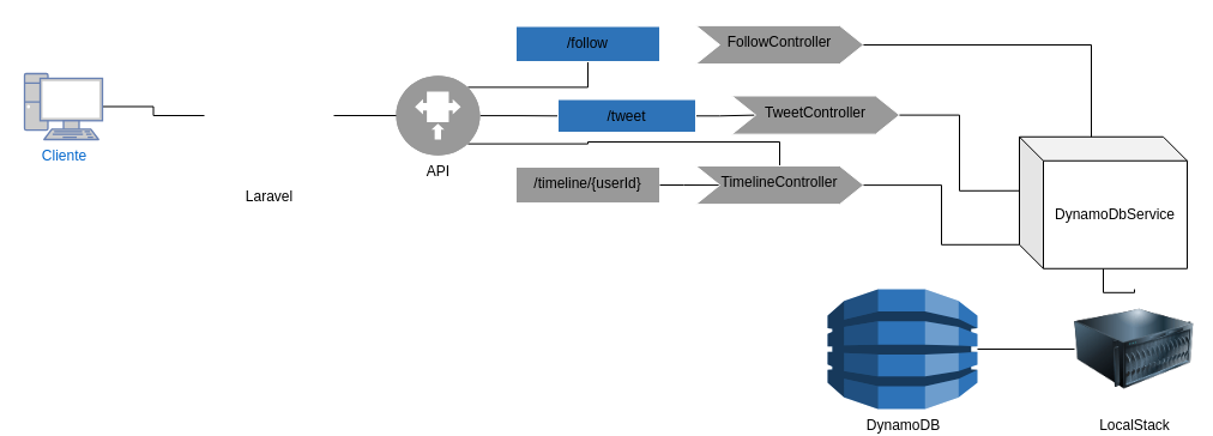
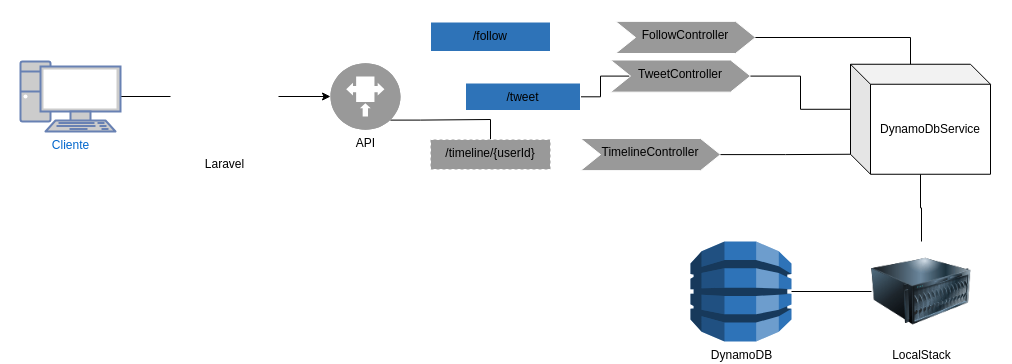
  <mxCell id="0" />
  <mxCell id="1" parent="0" />
  <mxCell id="2" value="Laravel" style="shape=image;html=1;verticalAlign=top;verticalLabelPosition=bottom;labelBackgroundColor=#ffffff;imageAspect=0;aspect=fixed;image=https://cdn1.iconfinder.com/data/icons/ionicons-fill-vol-2/512/logo-laravel-128.png" vertex="1" parent="1"><mxGeometry x="170" y="42" width="108" height="108" as="geometry" /></mxCell>
  <mxCell id="3" style="edgeStyle=orthogonalEdgeStyle;rounded=0;orthogonalLoop=1;jettySize=auto;html=1;entryX=0;entryY=0.5;entryDx=0;entryDy=0;endArrow=none;startFill=0;" edge="1" parent="1" source="4" target="2"><mxGeometry relative="1" as="geometry" /></mxCell>
- <mxCell id="4" value="&lt;div&gt;Cliente&lt;/div&gt;" style="fontColor=#0066CC;verticalAlign=top;verticalLabelPosition=bottom;labelPosition=center;align=center;html=1;outlineConnect=0;fillColor=#CCCCCC;strokeColor=#6881B3;gradientColor=none;gradientDirection=north;strokeWidth=2;shape=mxgraph.networks.pc;" vertex="1" parent="1"><mxGeometry x="20" y="61" width="65" height="55" as="geometry" /></mxCell>
- <mxCell id="5" value="DynamoDB" style="outlineConnect=0;dashed=0;verticalLabelPosition=bottom;verticalAlign=top;align=center;html=1;shape=mxgraph.aws3.dynamo_db;fillColor=#2E73B8;gradientColor=none;" vertex="1" parent="1"><mxGeometry x="690" y="241" width="125" height="100" as="geometry" /></mxCell>
- <mxCell id="6" value="LocalStack" style="image;html=1;image=img/lib/clip_art/computers/Server_128x128.png" vertex="1" parent="1"><mxGeometry x="896" y="241" width="100" height="100" as="geometry" /></mxCell>
- <mxCell id="7" value="" style="edgeStyle=orthogonalEdgeStyle;rounded=0;orthogonalLoop=1;jettySize=auto;html=1;exitX=0.855;exitY=0.855;exitDx=0;exitDy=0;exitPerimeter=0;endArrow=none;startFill=0;" edge="1" parent="1" source="10" target="22"><mxGeometry relative="1" as="geometry" /></mxCell>
- <mxCell id="8" value="" style="edgeStyle=orthogonalEdgeStyle;rounded=0;orthogonalLoop=1;jettySize=auto;html=1;exitX=0.855;exitY=0.145;exitDx=0;exitDy=0;exitPerimeter=0;endArrow=none;startFill=0;" edge="1" parent="1" source="10" target="13"><mxGeometry relative="1" as="geometry" /></mxCell>
- <mxCell id="9" value="" style="edgeStyle=orthogonalEdgeStyle;rounded=0;orthogonalLoop=1;jettySize=auto;html=1;endArrow=none;startFill=0;" edge="1" parent="1" source="10" target="15"><mxGeometry relative="1" as="geometry" /></mxCell>
+ <mxCell id="4" value="&lt;div&gt;Cliente&lt;/div&gt;" style="fontColor=#0066CC;verticalAlign=top;verticalLabelPosition=bottom;labelPosition=center;align=center;html=1;outlineConnect=0;fillColor=#CCCCCC;strokeColor=#6881B3;gradientColor=none;gradientDirection=north;strokeWidth=2;shape=mxgraph.networks.pc;" vertex="1" parent="1"><mxGeometry x="20" y="61" width="100" height="70" as="geometry" /></mxCell>
+ <mxCell id="5" value="DynamoDB" style="outlineConnect=0;dashed=0;verticalLabelPosition=bottom;verticalAlign=top;align=center;html=1;shape=mxgraph.aws3.dynamo_db;fillColor=#2E73B8;gradientColor=none;" vertex="1" parent="1"><mxGeometry x="690" y="241" width="101" height="100" as="geometry" /></mxCell>
+ <mxCell id="6" value="LocalStack" style="image;html=1;image=img/lib/clip_art/computers/Server_128x128.png" vertex="1" parent="1"><mxGeometry x="871" y="241" width="100" height="100" as="geometry" /></mxCell>
+ <mxCell id="7" value="" style="edgeStyle=orthogonalEdgeStyle;rounded=0;orthogonalLoop=1;jettySize=auto;html=1;exitX=0.855;exitY=0.855;exitDx=0;exitDy=0;exitPerimeter=0;endArrow=none;startFill=0;" edge="1" parent="1" source="10" target="12"><mxGeometry relative="1" as="geometry" /></mxCell>
  <mxCell id="10" value="&lt;div&gt;API&lt;/div&gt;" style="fillColor=#999999;verticalLabelPosition=bottom;sketch=0;html=1;strokeColor=#ffffff;verticalAlign=top;align=center;points=[[0.145,0.145,0],[0.5,0,0],[0.855,0.145,0],[1,0.5,0],[0.855,0.855,0],[0.5,1,0],[0.145,0.855,0],[0,0.5,0]];pointerEvents=1;shape=mxgraph.cisco_safe.compositeIcon;bgIcon=ellipse;resIcon=mxgraph.cisco_safe.capability.path_control;" vertex="1" parent="1"><mxGeometry x="330" y="62.75" width="70" height="66.5" as="geometry" /></mxCell>
- <mxCell id="11" style="edgeStyle=orthogonalEdgeStyle;rounded=0;orthogonalLoop=1;jettySize=auto;html=1;entryX=0;entryY=0.5;entryDx=0;entryDy=0;entryPerimeter=0;endArrow=none;startFill=0;" edge="1" parent="1" source="2" target="10"><mxGeometry relative="1" as="geometry" /></mxCell>
- <mxCell id="12" value="&lt;div&gt;/timeline/{userId}&lt;/div&gt;" style="whiteSpace=wrap;html=1;verticalAlign=top;fillColor=#999999;strokeColor=#ffffff;sketch=0;pointerEvents=1;" vertex="1" parent="1"><mxGeometry x="430" y="139" width="120" height="30" as="geometry" /></mxCell>
+ <mxCell id="11" style="edgeStyle=orthogonalEdgeStyle;rounded=0;orthogonalLoop=1;jettySize=auto;html=1;entryX=0;entryY=0.5;entryDx=0;entryDy=0;entryPerimeter=0;endArrow=classic;startFill=0;" edge="1" parent="1" source="2" target="10"><mxGeometry relative="1" as="geometry" /></mxCell>
+ <mxCell id="12" value="&lt;div&gt;/timeline/{userId}&lt;/div&gt;" style="whiteSpace=wrap;html=1;verticalAlign=top;fillColor=#999999;strokeColor=#ffffff;sketch=0;pointerEvents=1;dashed=1;" vertex="1" parent="1"><mxGeometry x="430" y="139" width="120" height="30" as="geometry" /></mxCell>
  <mxCell id="13" value="/follow" style="whiteSpace=wrap;html=1;verticalAlign=top;fillColor=#2e73b8;strokeColor=#ffffff;sketch=0;pointerEvents=1;" vertex="1" parent="1"><mxGeometry x="430" y="21.5" width="120" height="29.5" as="geometry" /></mxCell>
  <mxCell id="14" style="edgeStyle=orthogonalEdgeStyle;rounded=0;orthogonalLoop=1;jettySize=auto;html=1;endArrow=none;startFill=0;" edge="1" parent="1" source="15" target="20"><mxGeometry relative="1" as="geometry" /></mxCell>
  <mxCell id="15" value="/tweet" style="whiteSpace=wrap;html=1;verticalAlign=top;fillColor=#2e73b8;strokeColor=#ffffff;sketch=0;pointerEvents=1;" vertex="1" parent="1"><mxGeometry x="465" y="82.5" width="115" height="27.5" as="geometry" /></mxCell>
  <mxCell id="16" style="edgeStyle=orthogonalEdgeStyle;rounded=0;orthogonalLoop=1;jettySize=auto;html=1;entryX=0.5;entryY=0;entryDx=0;entryDy=0;endArrow=none;startFill=0;" edge="1" parent="1" source="17" target="6"><mxGeometry relative="1" as="geometry" /></mxCell>
- <mxCell id="17" value="DynamoDbService" style="shape=cube;whiteSpace=wrap;html=1;boundedLbl=1;backgroundOutline=1;darkOpacity=0.05;darkOpacity2=0.1;" vertex="1" parent="1"><mxGeometry x="850" y="113.75" width="140" height="110" as="geometry" /></mxCell>
+ <mxCell id="17" value="DynamoDbService" style="shape=cube;whiteSpace=wrap;html=1;boundedLbl=1;backgroundOutline=1;darkOpacity=0.05;darkOpacity2=0.1;" vertex="1" parent="1"><mxGeometry x="850" y="63.75" width="140" height="110" as="geometry" /></mxCell>
  <mxCell id="18" style="edgeStyle=orthogonalEdgeStyle;rounded=0;orthogonalLoop=1;jettySize=auto;html=1;entryX=1;entryY=0.5;entryDx=0;entryDy=0;entryPerimeter=0;endArrow=none;startFill=0;" edge="1" parent="1" source="6" target="5"><mxGeometry relative="1" as="geometry" /></mxCell>
- <mxCell id="19" value="FollowController" style="shape=step;perimeter=stepPerimeter;whiteSpace=wrap;html=1;fixedSize=1;verticalAlign=top;fillColor=#999999;strokeColor=#ffffff;sketch=0;pointerEvents=1;" vertex="1" parent="1"><mxGeometry x="580" y="20.87" width="140" height="32.13" as="geometry" /></mxCell>
- <mxCell id="20" value="TweetController" style="shape=step;perimeter=stepPerimeter;whiteSpace=wrap;html=1;fixedSize=1;verticalAlign=top;fillColor=#999999;strokeColor=#ffffff;sketch=0;pointerEvents=1;" vertex="1" parent="1"><mxGeometry x="610" y="79.5" width="140" height="32.13" as="geometry" /></mxCell>
- <mxCell id="21" value="" style="edgeStyle=orthogonalEdgeStyle;rounded=0;orthogonalLoop=1;jettySize=auto;html=1;exitX=1;exitY=0.5;exitDx=0;exitDy=0;endArrow=none;startFill=0;" edge="1" parent="1" target="22" source="12"><mxGeometry relative="1" as="geometry"><mxPoint x="560" y="156.13" as="sourcePoint" /></mxGeometry></mxCell>
+ <mxCell id="19" value="FollowController" style="shape=step;perimeter=stepPerimeter;whiteSpace=wrap;html=1;fixedSize=1;verticalAlign=top;fillColor=#999999;strokeColor=#ffffff;sketch=0;pointerEvents=1;" vertex="1" parent="1"><mxGeometry x="615" y="20.87" width="140" height="32.13" as="geometry" /></mxCell>
+ <mxCell id="20" value="TweetController" style="shape=step;perimeter=stepPerimeter;whiteSpace=wrap;html=1;fixedSize=1;verticalAlign=top;fillColor=#999999;strokeColor=#ffffff;sketch=0;pointerEvents=1;" vertex="1" parent="1"><mxGeometry x="610" y="59.5" width="140" height="32.13" as="geometry" /></mxCell>
  <mxCell id="22" value="TimelineController" style="shape=step;perimeter=stepPerimeter;whiteSpace=wrap;html=1;fixedSize=1;verticalAlign=top;fillColor=#999999;strokeColor=#ffffff;sketch=0;pointerEvents=1;" vertex="1" parent="1"><mxGeometry x="580" y="138" width="140" height="32.13" as="geometry" /></mxCell>
  <mxCell id="23" style="edgeStyle=orthogonalEdgeStyle;rounded=0;orthogonalLoop=1;jettySize=auto;html=1;entryX=0;entryY=0;entryDx=60;entryDy=0;entryPerimeter=0;endArrow=none;startFill=0;" edge="1" parent="1" source="19" target="17"><mxGeometry relative="1" as="geometry" /></mxCell>
  <mxCell id="24" style="edgeStyle=orthogonalEdgeStyle;rounded=0;orthogonalLoop=1;jettySize=auto;html=1;entryX=0;entryY=0;entryDx=0;entryDy=45;entryPerimeter=0;endArrow=none;startFill=0;" edge="1" parent="1" source="20" target="17"><mxGeometry relative="1" as="geometry"><mxPoint x="840" y="101" as="targetPoint" /></mxGeometry></mxCell>
  <mxCell id="25" style="edgeStyle=orthogonalEdgeStyle;rounded=0;orthogonalLoop=1;jettySize=auto;html=1;entryX=0;entryY=0;entryDx=0;entryDy=90;entryPerimeter=0;endArrow=none;startFill=0;" edge="1" parent="1" source="22" target="17"><mxGeometry relative="1" as="geometry"><mxPoint x="830" y="107" as="targetPoint" /></mxGeometry></mxCell>
